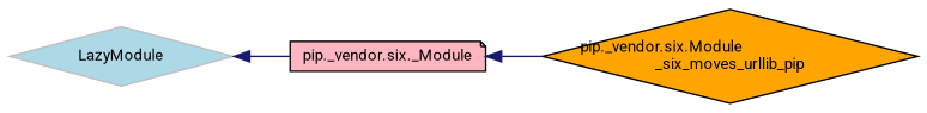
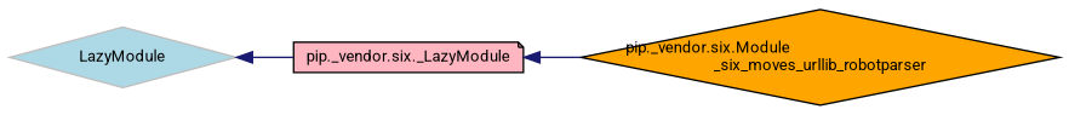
  digraph {
    fontname=Roboto
    rankdir=LR
    node [color=black fontname=Roboto fontsize=10 shape=diamond style=filled]
    edge [color=midnightblue dir=back fontname=Roboto fontsize=10 labelfontname=Helvetica labelfontsize=10 style=solid]
-   n1 [fillcolor=orange fontcolor=black height=0.2 label="pip._vendor.six.Module\l_six_moves_urllib_pip" width=0.4]
-   n2 [fillcolor=lightpink height=0.2 label="pip._vendor.six._Module" shape=note width=0.4]
+   n1 [fillcolor=orange fontcolor=black height=0.2 label="pip._vendor.six.Module\l_six_moves_urllib_robotparser" width=0.4]
+   n2 [fillcolor=lightpink height=0.2 label="pip._vendor.six._LazyModule" shape=note width=0.4]
    n3 [color=grey75 fillcolor=lightblue height=0.2 label=LazyModule width=0.4]
    n2 -> n1
    n3 -> n2
  }
